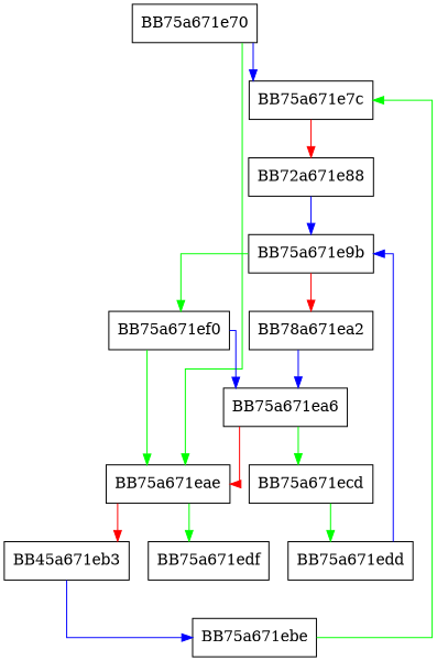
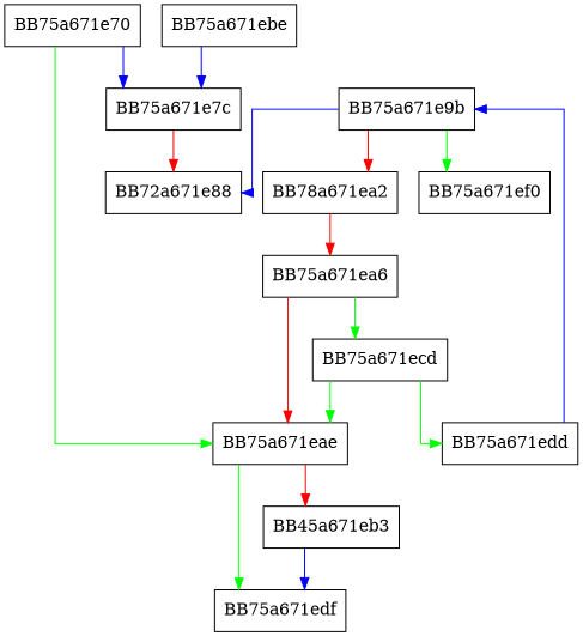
  digraph {
    splines=ortho
    node [shape=box]
    edge [color=green]
    BB75a671e70
    BB75a671e7c
    BB75a671eae
    n4 [label=BB72a671e88]
    BB75a671edf
    n6 [label=BB45a671eb3]
    BB75a671e9b
    BB75a671ebe
    BB75a671ef0
    n10 [label=BB78a671ea2]
    BB75a671ea6
    BB75a671ecd
    BB75a671edd
    BB75a671e70 -> BB75a671e7c [color=blue]
    BB75a671e70 -> BB75a671eae
    BB75a671e7c -> n4 [color=red]
    BB75a671eae -> BB75a671edf
    BB75a671eae -> n6 [color=red]
-   n4 -> BB75a671e9b [color=blue]
-   n6 -> BB75a671ebe [color=blue]
+   BB75a671e9b -> n4 [color=blue]
+   n6 -> BB75a671edf [color=blue]
    BB75a671e9b -> BB75a671ef0
    BB75a671e9b -> n10 [color=red]
-   BB75a671ebe -> BB75a671e7c
-   BB75a671ef0 -> BB75a671ea6 [color=blue]
-   n10 -> BB75a671ea6 [color=blue]
+   BB75a671ebe -> BB75a671e7c [color=blue]
+   n10 -> BB75a671ea6 [color=red]
    BB75a671ea6 -> BB75a671eae [color=red]
    BB75a671ea6 -> BB75a671ecd
-   BB75a671ef0 -> BB75a671eae
+   BB75a671ecd -> BB75a671eae
    BB75a671ecd -> BB75a671edd
    BB75a671edd -> BB75a671e9b [color=blue]
  }
